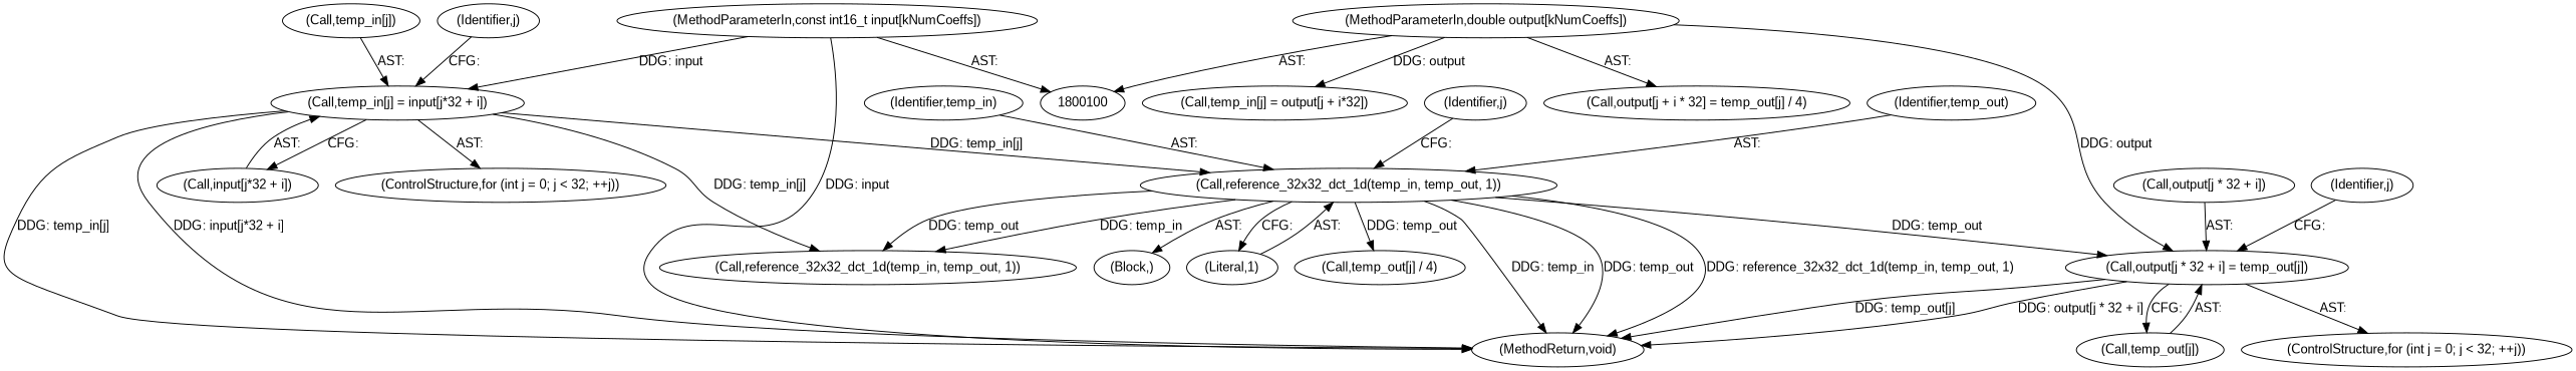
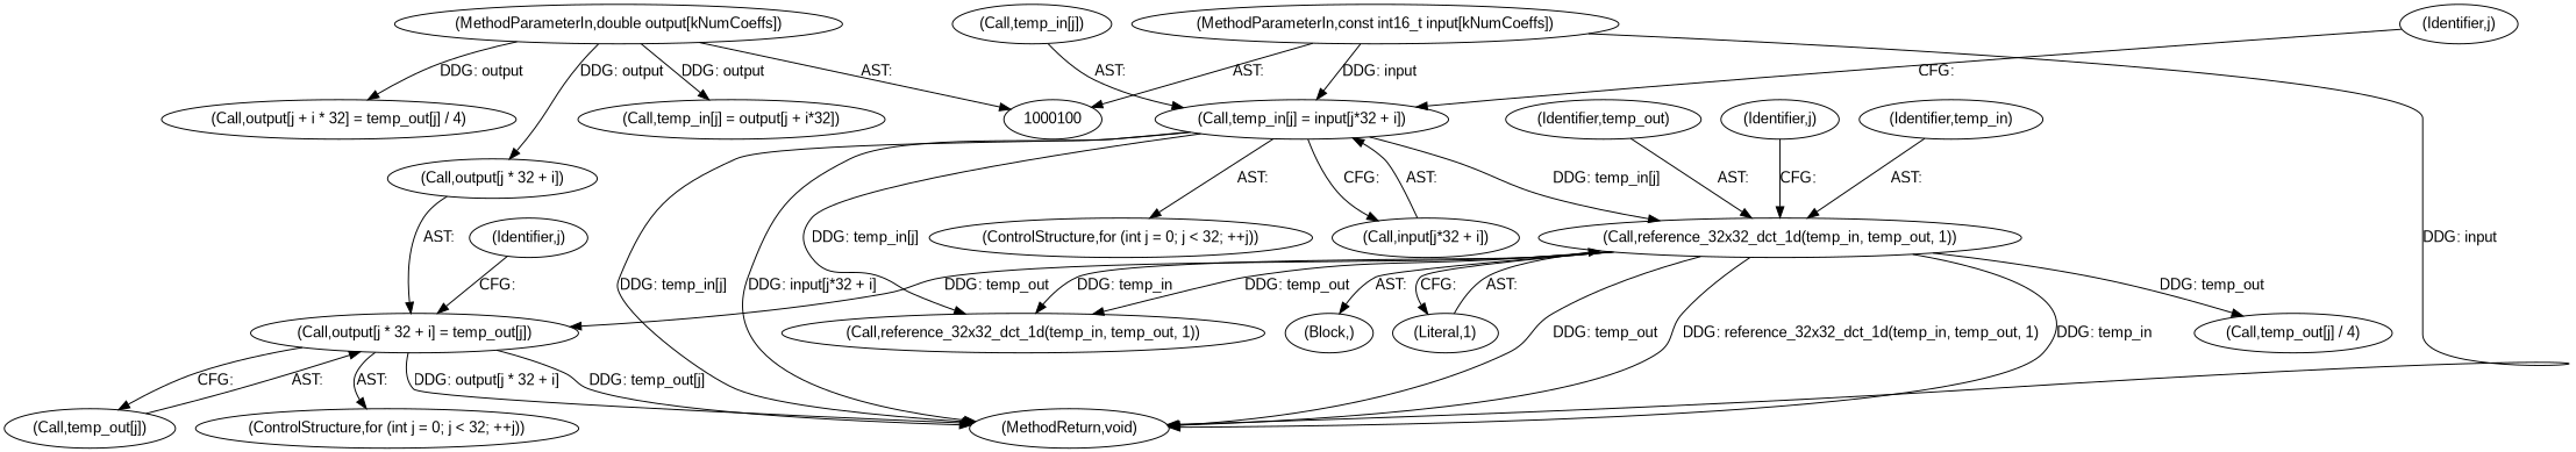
  digraph {
    fontname="Liberation Sans"
    node [fontname="Liberation Sans"]
    edge [fontname="Liberation Sans"]
    n1 [label="(Call,output[j * 32 + i] = temp_out[j])"]
    n2 [label="(MethodReturn,void)"]
    n3 [label="(Call,temp_out[j])"]
    n4 [label="(ControlStructure,for (int j = 0; j < 32; ++j))"]
    n5 [label="(Call,reference_32x32_dct_1d(temp_in, temp_out, 1))"]
    n6 [label="(Call,temp_out[j] / 4)"]
    n7 [label="(Call,reference_32x32_dct_1d(temp_in, temp_out, 1))"]
    n8 [label="(Block,)"]
    n9 [label="(Literal,1)"]
    n10 [label="(Call,temp_in[j] = input[j*32 + i])"]
    n11 [label="(Call,input[j*32 + i])"]
    n12 [label="(ControlStructure,for (int j = 0; j < 32; ++j))"]
    n13 [label="(MethodParameterIn,const int16_t input[kNumCoeffs])"]
-   1000100 [label=1800100]
+   1000100
    n15 [label="(MethodParameterIn,double output[kNumCoeffs])"]
    n16 [label="(Call,temp_in[j] = output[j + i*32])"]
    n17 [label="(Call,output[j + i * 32] = temp_out[j] / 4)"]
    n18 [label="(Identifier,j)"]
    n19 [label="(Identifier,j)"]
    n20 [label="(Call,output[j * 32 + i])"]
    n21 [label="(Identifier,j)"]
    n22 [label="(Identifier,temp_in)"]
    n23 [label="(Call,temp_in[j])"]
    n24 [label="(Identifier,temp_out)"]
    n1 -> n2 [label="DDG: temp_out[j]"]
    n1 -> n2 [label="DDG: output[j * 32 + i]"]
    n1 -> n3 [label="CFG: "]
    n1 -> n4 [label="AST: "]
    n3 -> n1 [label="AST: "]
    n5 -> n1 [label="DDG: temp_out"]
    n5 -> n2 [label="DDG: temp_in"]
    n5 -> n2 [label="DDG: temp_out"]
    n5 -> n2 [label="DDG: reference_32x32_dct_1d(temp_in, temp_out, 1)"]
    n5 -> n6 [label="DDG: temp_out"]
    n5 -> n7 [label="DDG: temp_in"]
    n5 -> n7 [label="DDG: temp_out"]
    n5 -> n8 [label="AST: "]
    n5 -> n9 [label="CFG: "]
    n9 -> n5 [label="AST: "]
    n10 -> n2 [label="DDG: temp_in[j]"]
    n10 -> n2 [label="DDG: input[j*32 + i]"]
    n10 -> n5 [label="DDG: temp_in[j]"]
    n10 -> n7 [label="DDG: temp_in[j]"]
    n10 -> n11 [label="CFG: "]
    n10 -> n12 [label="AST: "]
    n11 -> n10 [label="AST: "]
    n13 -> n2 [label="DDG: input"]
    n13 -> n10 [label="DDG: input"]
    n13 -> 1000100 [label="AST: "]
-   n15 -> n1 [label="DDG: output"]
+   n15 -> n20 [label="DDG: output"]
    n15 -> 1000100 [label="AST: "]
    n15 -> n16 [label="DDG: output"]
-   n15 -> n17 [label="AST: "]
+   n15 -> n17 [label="DDG: output"]
    n18 -> n10 [label="CFG: "]
    n19 -> n5 [label="CFG: "]
    n20 -> n1 [label="AST: "]
    n21 -> n1 [label="CFG: "]
    n22 -> n5 [label="AST: "]
    n23 -> n10 [label="AST: "]
    n24 -> n5 [label="AST: "]
  }
